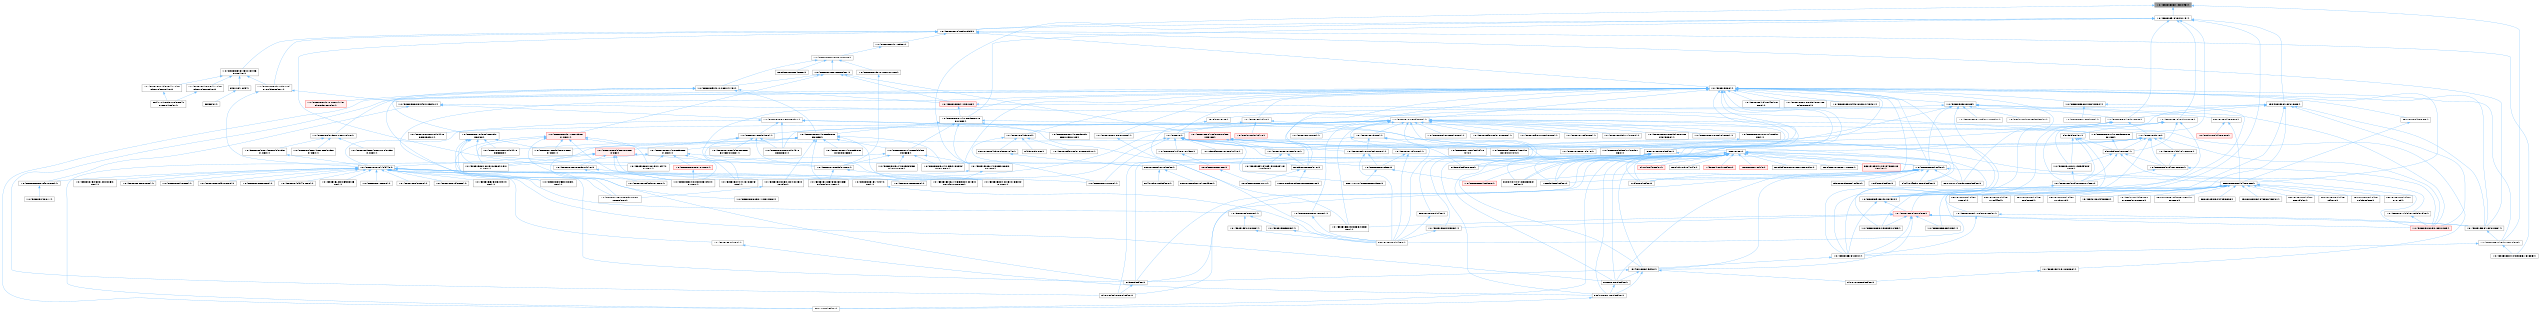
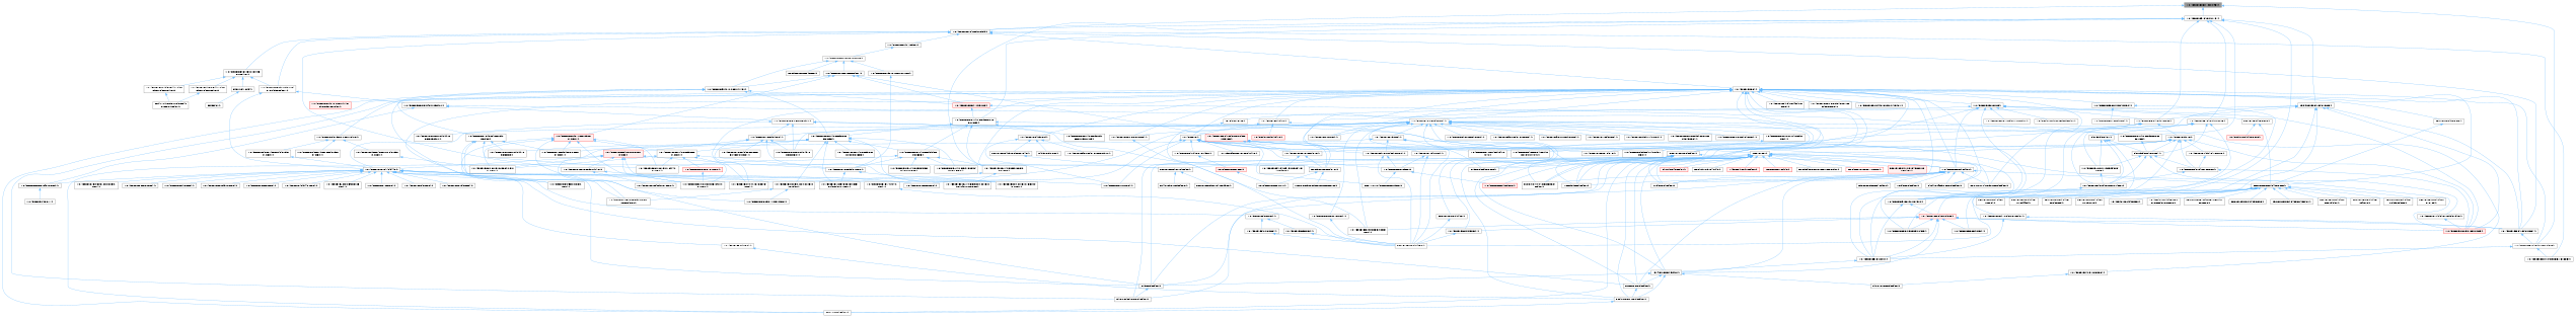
  digraph {
    node [color=grey40 fillcolor=white fontname=Helvetica fontsize=10 shape=box style=filled]
    edge [color=steelblue1 dir=back fontname=Helvetica fontsize=10 labelfontname=Helvetica labelfontsize=10 style=solid]
    n1 [color=gray40 fillcolor=grey60 fontcolor=black height=0.2 label="MovieSceneTrackIdentifier.h" width=0.4]
    n2 [height=0.2 label="MovieSceneEvaluationField.h" width=0.4]
    n3 [height=0.2 label="MovieSceneEvaluationTemplate.h" width=0.4]
    n4 [height=0.2 label="MovieSceneEvaluationKey.h" width=0.4]
    n5 [height=0.2 label="MovieSceneChannelOverride\lContainer.h" width=0.4]
    n6 [height=0.2 label="MovieSceneSectionChannel\lOverrideRegistry.h" width=0.4]
    n7 [height=0.2 label="MovieSceneInterrogationLinker.h" width=0.4]
    n8 [height=0.2 label="MovieSceneCompiledDataManager.h" width=0.4]
    n9 [height=0.2 label="MovieSceneEntityLedger.h" width=0.4]
    n10 [height=0.2 label="MovieSceneEvaluationTrack.h" width=0.4]
    n11 [height=0.2 label="MovieSceneTrack.h" width=0.4]
    n12 [height=0.2 label="MovieSceneEvaluation.h" width=0.4]
    n13 [height=0.2 label="MovieScenePreAnimatedProperty\lStorage.h" width=0.4]
    n14 [height=0.2 label="MovieScenePreAnimatedCapture\lSource.h" width=0.4]
    n15 [height=0.2 label="MovieScenePreAnimatedCapture\lSources.h" width=0.4]
    n16 [height=0.2 label="MovieSceneExecutionTokens.h" width=0.4]
    n17 [height=0.2 label="MovieSceneEvaluationState.h" width=0.4]
    n18 [height=0.2 label="MovieSceneEvaluationScope.h" width=0.4]
    n19 [height=0.2 label="PersistentEvaluationData.h" width=0.4]
    n20 [height=0.2 label="ChannelModel.h" width=0.4]
    n21 [height=0.2 label="MovieSceneDoublePerlinNoise\lChannelContainer.h" width=0.4]
    n22 [height=0.2 label="MovieSceneFloatPerlinNoise\lChannelContainer.h" width=0.4]
    n23 [height=0.2 label="MovieScene3DTransformSection.h" width=0.4]
    n24 [height=0.2 label="MovieSceneLevelVisibility.h" width=0.4]
    n25 [height=0.2 label="MovieScenePredictionSystem.h" width=0.4]
    n26 [height=0.2 label="MovieScenePropertyComponent\lHandler.h" width=0.4]
    n27 [height=0.2 label="MovieSceneSequenceInstance.h" width=0.4]
    n28 [height=0.2 label="ISequencerTrackEditor.h" width=0.4]
    n29 [height=0.2 label="AudioTrackEditor.h" width=0.4]
    n30 [height=0.2 label="SpawnTrackEditor.h" width=0.4]
    n31 [height=0.2 label="CinematicShotTrackEditor.h" width=0.4]
    n32 [height=0.2 label="CustomPrimitiveDataTrack\lEditor.h" width=0.4]
    n33 [height=0.2 label="MaterialTrackEditor.h" width=0.4]
    n34 [height=0.2 label="MovieSceneTrackEditor.h" width=0.4]
    n35 [height=0.2 label="SubTrackEditor.h" width=0.4]
    n36 [height=0.2 label="BindingLifetimeTrackEditor.h" width=0.4]
    n37 [height=0.2 label="CommonAnimationTrackEditor.h" width=0.4]
    n38 [height=0.2 label="KeyframeTrackEditor.h" width=0.4]
    n39 [height=0.2 label="PropertyTrackEditor.h" width=0.4]
    n40 [height=0.2 label="SequencerTrackFilterBase.h" width=0.4]
    n41 [height=0.2 label="MovieScenePrimitiveMaterial\lTrack.h" width=0.4]
    n42 [height=0.2 label="MovieSceneEnumTrack.h" width=0.4]
    n43 [height=0.2 label="MovieSceneObjectProperty\lTrack.h" width=0.4]
    n44 [height=0.2 label="MovieScene.h" width=0.4]
    n45 [height=0.2 label="MovieScene3DConstraintTrack.h" width=0.4]
    n46 [height=0.2 label="MovieSceneBinding.h" width=0.4]
    n47 [height=0.2 label="MovieSceneBindingLifetime\lTrack.h" width=0.4]
    n48 [height=0.2 label="MovieSceneCVarTrack.h" width=0.4]
    n49 [height=0.2 label="MovieSceneCameraCutTrack.h" width=0.4]
    n50 [height=0.2 label="MovieSceneCameraShakeSource\lTriggerTrack.h" width=0.4]
    n51 [height=0.2 label="MovieSceneCinematicShotTrack.h" width=0.4]
    n52 [height=0.2 label="MovieSceneClipboard.h" width=0.4]
    n53 [height=0.2 label="MovieSceneConditionCustomization.h" width=0.4]
    n54 [height=0.2 label="MovieSceneNameableTrack.h" width=0.4]
    n55 [height=0.2 label="MovieSceneSequence.h" width=0.4]
    n56 [height=0.2 label="SequencerFilterData.h" width=0.4]
    n57 [height=0.2 label="Selection.h" width=0.4]
    n58 [height=0.2 label="PerlinNoiseChannelDetails\lCustomization.h" width=0.4]
    n59 [height=0.2 label="MovieScene3DTransformTrack.h" width=0.4]
    n60 [height=0.2 label="MovieSceneParameterSection.h" width=0.4]
    n61 [height=0.2 label="MovieSceneActorReference\lTrack.h" width=0.4]
    n62 [height=0.2 label="MovieSceneBoolTrack.h" width=0.4]
    n63 [height=0.2 label="MovieSceneByteTrack.h" width=0.4]
    n64 [height=0.2 label="MovieSceneColorTrack.h" width=0.4]
    n65 [height=0.2 label="MovieSceneDoubleTrack.h" width=0.4]
-   n66 [height=0.2 label="MovieSceneEulerTransform\lTrack.h" width=0.4]
    n67 [height=0.2 label="MovieSceneFloatTrack.h" width=0.4]
    n68 [height=0.2 label="MovieSceneIntegerTrack.h" width=0.4]
    n69 [height=0.2 label="MovieSceneLevelVisibility\lTrack.h" width=0.4]
    n70 [height=0.2 label="MovieSceneMediaPlayerProperty\lTrack.h" width=0.4]
    n71 [height=0.2 label="MovieSceneRotatorTrack.h" width=0.4]
    n72 [height=0.2 label="MovieSceneStringTrack.h" width=0.4]
    n73 [height=0.2 label="MovieSceneTransformTrack.h" width=0.4]
    n74 [height=0.2 label="MovieSceneVectorTrack.h" width=0.4]
    n75 [height=0.2 label="MovieSceneVisibilityTrack.h" width=0.4]
    n76 [height=0.2 label="BoolPropertyTrackEditor.h" width=0.4]
    n77 [height=0.2 label="MovieSceneHitProxy.h" width=0.4]
    n78 [height=0.2 label="MovieSceneCustomPrimitive\lDataSection.h" width=0.4]
    n79 [height=0.2 label="MovieSceneCustomPrimitive\lDataTrack.h" width=0.4]
    n80 [height=0.2 label="MovieSceneMaterialTrack.h" width=0.4]
    n81 [height=0.2 label="MovieSceneParameterTemplate.h" width=0.4]
    n82 [height=0.2 label="MovieSceneParticleParameter\lTrack.h" width=0.4]
    n83 [height=0.2 label="ChaosCacheTrackEditor.h" width=0.4]
    n84 [height=0.2 label="MediaTrackEditor.h" width=0.4]
    n85 [height=0.2 label="TimeWarpTrackEditor.h" width=0.4]
    n86 [height=0.2 label="NavigationToolFilterBar.h" width=0.4]
    n87 [height=0.2 label="NavigationToolFilterText\lExpressionContext.h" width=0.4]
    n88 [height=0.2 label="SequencerTextFilterExpression\lContext.h" width=0.4]
    n89 [height=0.2 label="SequencerTrackFilterBase.h" width=0.4]
    n90 [height=0.2 label="SequencerTrackFilterCollection.h" width=0.4]
    n91 [height=0.2 label="SequencerTrackFilter\l_Condition.h" width=0.4]
    n92 [height=0.2 label="SequencerTrackFilter\l_Group.h" width=0.4]
    n93 [height=0.2 label="SequencerTrackFilter\l_HideIsolate.h" width=0.4]
    n94 [height=0.2 label="SequencerTrackFilter\l_Keyed.h" width=0.4]
    n95 [height=0.2 label="SequencerTrackFilter\l_Level.h" width=0.4]
    n96 [height=0.2 label="SequencerTrackFilter\l_Modified.h" width=0.4]
    n97 [height=0.2 label="SequencerTrackFilter\l_Selected.h" width=0.4]
    n98 [height=0.2 label="SequencerTrackFilter\l_Unbound.h" width=0.4]
    n99 [height=0.2 label="SequencerTrackFilters.h" width=0.4]
    n100 [height=0.2 label="MovieSceneComponentMaterial\lSystem.h" width=0.4]
    n101 [height=0.2 label="MovieSceneMaterialParameter\lCollectionTrack.h" width=0.4]
-   n102 [color=red fillcolor="#FFF0F0" height=0.2 label="MovieSceneParticleParameter\lTypes.h" width=0.4]
+   n102 [color=red fillcolor="#FFF0F0" height=0.2 label="MovieSceneTracksComponent\lTypes.h" width=0.4]
    n103 [height=0.2 label="MovieSceneComponentAttachment\lSystem.h" width=0.4]
    n104 [height=0.2 label="MovieSceneComponentTransform\lSystem.h" width=0.4]
    n105 [height=0.2 label="MovieSceneMaterialSystem.h" width=0.4]
    n106 [height=0.2 label="MovieScenePreAnimatedComponent\lTransformStorage.h" width=0.4]
    n107 [height=0.2 label="MovieSceneMaterialParameter\lCollectionSystem.h" width=0.4]
    n108 [height=0.2 label="MovieSceneInterrogatedProperty\lInstantiator.h" width=0.4]
    n109 [height=0.2 label="MovieScenePropertyInstantiator.h" width=0.4]
    n110 [height=0.2 label="MovieSceneFadeTrack.h" width=0.4]
    n111 [height=0.2 label="MovieSceneSlomoTrack.h" width=0.4]
    n112 [height=0.2 label="LevelSequenceDirector.h" width=0.4]
    n113 [height=0.2 label="MovieSceneEntitySystemLinker.h" width=0.4]
    n114 [height=0.2 label="MovieSceneEntitySystemRunner.h" width=0.4]
    n115 [height=0.2 label="MovieSceneInstanceRegistry.h" width=0.4]
    n116 [height=0.2 label="MovieSceneBlenderSystemHelper.h" width=0.4]
    n117 [color=red fillcolor="#FFF0F0" height=0.2 label="MovieSceneEntitySystemLinker\lSharedExtension.h" width=0.4]
    n118 [height=0.2 label="MovieSceneOverlappingEntity\lTracker.h" width=0.4]
    n119 [height=0.2 label="MovieScenePreAnimatedState\lStorage.h" width=0.4]
    n120 [color=red fillcolor="#FFF0F0" height=0.2 label="MovieSceneTrackInstance.h" width=0.4]
    n121 [color=red fillcolor="#FFF0F0" height=0.2 label="MovieSceneEntityInstantiator\lSystem.h" width=0.4]
    n122 [color=red fillcolor="#FFF0F0" height=0.2 label="MovieSceneEvaluationTemplate\lInstance.h" width=0.4]
    n123 [height=0.2 label="MovieScenePiecewiseBoolBlender\lSystem.h" width=0.4]
    n124 [height=0.2 label="MovieScenePiecewiseByteBlender\lSystem.h" width=0.4]
    n125 [height=0.2 label="MovieScenePiecewiseEnumBlender\lSystem.h" width=0.4]
    n126 [height=0.2 label="MovieSceneComponentMobility\lSystem.h" width=0.4]
    n127 [height=0.2 label="MovieSceneCustomPrimitive\lSelected.h" width=0.4]
    n128 [height=0.2 label="MovieSceneMaterialParameter\lSystem.h" width=0.4]
    n129 [height=0.2 label="MovieScenePreAnimatedMaterial\lParameters.h" width=0.4]
    n130 [height=0.2 label="MovieScenePreAnimatedObject\lStorage.h" width=0.4]
    n131 [height=0.2 label="MovieScenePreAnimatedRoot\lTokenStorage.h" width=0.4]
    n132 [height=0.2 label="MovieScenePreAnimatedState\lSystem.h" width=0.4]
    n133 [height=0.2 label="MovieScenePreAnimatedObject\lTokenStorage.h" width=0.4]
    n134 [color=red fillcolor="#FFF0F0" height=0.2 label="MovieScenePropertySystem.h" width=0.4]
    n135 [height=0.2 label="BlendableTokenStack.h" width=0.4]
    n136 [height=0.2 label="MovieScenePreAnimatedEntity\lCaptureSource.h" width=0.4]
    n137 [height=0.2 label="MovieSceneAccumulatedBlend\lState.h" width=0.4]
    n138 [height=0.2 label="MovieSceneBlendingAccumulator.h" width=0.4]
    n139 [height=0.2 label="MovieSceneBlendingActuator.h" width=0.4]
    n140 [height=0.2 label="MovieSceneMultiChannelBlending.h" width=0.4]
    n141 [color=red fillcolor="#FFF0F0" height=0.2 label="MovieScenePropertyTemplate.h" width=0.4]
    n142 [color=red fillcolor="#FFF0F0" height=0.2 label="MovieSceneEvalTemplate.h" width=0.4]
    n143 [height=0.2 label="MovieScene3DPathTrack.h" width=0.4]
    n144 [height=0.2 label="MovieSceneParticleTrack.h" width=0.4]
    n145 [height=0.2 label="LevelSequencePlayer.h" width=0.4]
    n146 [height=0.2 label="MovieSceneLegacyPlayer.h" width=0.4]
    n147 [height=0.2 label="MovieSceneSequencePlayer.h" width=0.4]
    n148 [height=0.2 label="AutomatedLevelSequenceCapture.h" width=0.4]
    n149 [height=0.2 label="LevelSequenceBurnIn.h" width=0.4]
    n150 [height=0.2 label="MovieSceneBindingEventReceiver\lInterface.h" width=0.4]
    n151 [height=0.2 label="FCPXMLMovieSceneTranslator.h" width=0.4]
    n152 [height=0.2 label="K2Node_GetSequenceBinding.h" width=0.4]
    n153 [height=0.2 label="MovieSceneBindingOverrides.h" width=0.4]
    n154 [height=0.2 label="MovieSceneDirectorBlueprint\lConditionUtils.h" width=0.4]
    n155 [height=0.2 label="MovieSceneDynamicBinding\lUtils.h" width=0.4]
    n156 [height=0.2 label="MovieSceneTranslator.h" width=0.4]
    n157 [height=0.2 label="SubTrackEditorBase.h" width=0.4]
    n158 [height=0.2 label="MovieScene3DAttachTrack.h" width=0.4]
    n159 [height=0.2 label="ISequencer.h" width=0.4]
    n160 [color=red fillcolor="#FFF0F0" height=0.2 label="NavigationToolBinding.h" width=0.4]
    n161 [height=0.2 label="SequencerChannelTraits.h" width=0.4]
    n162 [height=0.2 label="ClipboardTypes.h" width=0.4]
    n163 [height=0.2 label="MovieSceneGameplayCueSections.h" width=0.4]
    n164 [height=0.2 label="SequencerClipboardReconciler.h" width=0.4]
    n165 [height=0.2 label="MovieSceneAudioTrack.h" width=0.4]
    n166 [height=0.2 label="MovieSceneCameraShakeSource\lShakeTrack.h" width=0.4]
    n167 [height=0.2 label="MovieSceneCameraShakeTrack.h" width=0.4]
    n168 [height=0.2 label="MovieSceneChaosCacheTrack.h" width=0.4]
    n169 [height=0.2 label="MovieSceneCommonAnimation\lTrack.h" width=0.4]
    n170 [height=0.2 label="MovieSceneSkeletalAnimation\lTrack.h" width=0.4]
    n171 [height=0.2 label="MovieSceneDataLayerTrack.h" width=0.4]
    n172 [height=0.2 label="SequencerTrackFilter.h" width=0.4]
    n173 [height=0.2 label="MovieSceneGameplayCueTrack.h" width=0.4]
    n174 [height=0.2 label="MovieSceneGroomCacheTrack.h" width=0.4]
    n175 [height=0.2 label="MovieSceneMediaTrack.h" width=0.4]
    n176 [height=0.2 label="MovieSceneStitchAnimTrack.h" width=0.4]
    n177 [height=0.2 label="MovieSceneSubTrack.h" width=0.4]
    n178 [height=0.2 label="MovieSceneTimeWarpTrack.h" width=0.4]
    n179 [height=0.2 label="LevelSequence.h" width=0.4]
    n180 [height=0.2 label="MovieSceneSpawnableAnnotation.h" width=0.4]
    n181 [height=0.2 label="NavigationToolScopedSelection.h" width=0.4]
    n182 [height=0.2 label="SequencerFilterBase.h" width=0.4]
    n183 [color=red fillcolor="#FFF0F0" height=0.2 label="LevelSequenceActor.h" width=0.4]
    n184 [color=red fillcolor="#FFF0F0" height=0.2 label="MovieSceneToolHelpers.h" width=0.4]
    n185 [color=red fillcolor="#FFF0F0" height=0.2 label="ISequencerModule.h" width=0.4]
    n186 [height=0.2 label="LevelEditorSequencerIntegration.h" width=0.4]
-   n187 [height=0.2 label="LevelSequenceFBXInterop.h" width=0.4]
+   n187 [color=red height=0.2 label="LevelSequenceFBXInterop.h" width=0.4]
    n188 [color=red fillcolor="#FFF0F0" height=0.2 label="SequencerThumbnailCapture\lSettings.h" width=0.4]
    n189 [color=red fillcolor="#FFF0F0" height=0.2 label="ThumbnailSection.h" width=0.4]
    n190 [height=0.2 label="TrackThumbnailUtils.h" width=0.4]
    n191 [color=red fillcolor="#FFF0F0" height=0.2 label="WidgetBlueprintEditor.h" width=0.4]
    n192 [height=0.2 label="BuiltInChannelEditors.h" width=0.4]
    n193 [height=0.2 label="SequencerChannelInterface.h" width=0.4]
    n194 [height=0.2 label="IMovieScenePlayer.h" width=0.4]
    n195 [color=red fillcolor="#FFF0F0" height=0.2 label="NavigationToolFilterBase.h" width=0.4]
    n196 [height=0.2 label="MovieSceneInitialValueStore.h" width=0.4]
    n197 [height=0.2 label="BlendableToken.h" width=0.4]
    n198 [height=0.2 label="MovieSceneTrackImplementation.h" width=0.4]
    n1 -> n2
    n1 -> n3
    n1 -> n4
    n2 -> n5
    n2 -> n6
    n2 -> n7
    n2 -> n8
    n2 -> n9
    n2 -> n10
    n2 -> n11
    n3 -> n8
    n3 -> n12
    n4 -> n2
    n4 -> n13
    n4 -> n14
    n4 -> n15
    n4 -> n16
    n4 -> n17
    n4 -> n18
    n4 -> n19
    n5 -> n6
    n5 -> n20
    n5 -> n21
    n5 -> n22
    n6 -> n23
    n6 -> n24
    n7 -> n25
    n7 -> n26
    n9 -> n27
    n10 -> n3
    n11 -> n3
    n11 -> n10
    n11 -> n28
    n11 -> n29
    n11 -> n30
    n11 -> n31
    n11 -> n32
    n11 -> n33
    n11 -> n34
    n11 -> n35
    n11 -> n36
    n11 -> n37
    n11 -> n38
    n11 -> n39
    n11 -> n40
    n11 -> n41
    n11 -> n42
    n11 -> n43
    n11 -> n44
    n11 -> n45
    n11 -> n46
    n11 -> n47
    n11 -> n48
    n11 -> n49
    n11 -> n50
    n11 -> n51
    n11 -> n52
    n11 -> n53
    n11 -> n54
    n11 -> n55
    n11 -> n56
    n12 -> n38
    n13 -> n26
    n13 -> n106
    n14 -> n135
    n15 -> n13
    n15 -> n14
    n15 -> n119
    n15 -> n130
    n15 -> n136
    n16 -> n12
    n16 -> n142
    n17 -> n12
    n17 -> n154
    n17 -> n155
    n17 -> n194
    n18 -> n16
    n18 -> n135
    n18 -> n137
    n18 -> n138
    n18 -> n197
    n19 -> n10
    n19 -> n16
    n19 -> n17
    n19 -> n141
    n19 -> n142
    n19 -> n145
    n19 -> n198
    n20 -> n57
    n21 -> n58
    n22 -> n58
    n23 -> n28
    n23 -> n59
    n23 -> n60
    n24 -> n39
    n24 -> n41
    n24 -> n42
    n24 -> n43
    n24 -> n59
    n24 -> n61
    n24 -> n62
    n24 -> n63
    n24 -> n64
    n24 -> n65
-   n24 -> n66
    n24 -> n67
    n24 -> n68
    n24 -> n69
    n24 -> n70
    n24 -> n71
    n24 -> n72
    n24 -> n73
    n24 -> n74
    n24 -> n75
    n26 -> n108
+   n26 -> n109
    n27 -> n112
    n27 -> n113
    n27 -> n114
    n27 -> n115
    n28 -> n29
    n28 -> n30
    n28 -> n31
    n28 -> n32
    n28 -> n33
    n28 -> n34
    n28 -> n35
    n28 -> n76
    n34 -> n29
    n34 -> n32
    n34 -> n33
    n34 -> n35
    n34 -> n36
    n34 -> n37
    n34 -> n38
    n34 -> n39
    n34 -> n40
    n34 -> n83
    n34 -> n84
    n35 -> n31
    n38 -> n35
    n38 -> n39
    n38 -> n76
    n38 -> n85
    n39 -> n76
    n40 -> n86
    n40 -> n87
    n40 -> n88
    n40 -> n89
    n40 -> n90
    n40 -> n91
    n40 -> n92
    n40 -> n93
    n40 -> n94
    n40 -> n95
    n40 -> n96
    n40 -> n97
    n40 -> n98
    n40 -> n99
    n44 -> n42
    n44 -> n68
    n44 -> n147
    n44 -> n151
    n44 -> n152
    n44 -> n153
    n44 -> n154
    n44 -> n155
    n44 -> n156
    n44 -> n157
    n45 -> n143
    n45 -> n158
    n46 -> n44
    n46 -> n159
    n46 -> n160
    n49 -> n99
    n51 -> n99
    n51 -> n156
    n52 -> n161
    n52 -> n162
    n52 -> n163
    n52 -> n164
    n54 -> n24
    n54 -> n48
    n54 -> n49
    n54 -> n69
    n54 -> n79
    n54 -> n80
    n54 -> n82
    n54 -> n144
    n54 -> n165
    n54 -> n166
    n54 -> n167
    n54 -> n168
    n54 -> n169
    n54 -> n170
    n54 -> n171
    n54 -> n172
    n54 -> n173
    n54 -> n174
    n54 -> n175
    n54 -> n176
    n54 -> n177
    n54 -> n178
    n55 -> n12
    n55 -> n17
    n55 -> n34
    n55 -> n141
    n55 -> n157
    n55 -> n179
    n55 -> n180
    n55 -> n181
    n55 -> n182
    n56 -> n40
    n59 -> n77
    n60 -> n78
    n60 -> n79
    n60 -> n80
    n60 -> n81
    n60 -> n82
    n62 -> n76
    n67 -> n110
    n67 -> n111
    n69 -> n99
    n76 -> n30
    n80 -> n41
    n80 -> n79
    n80 -> n100
    n80 -> n101
    n80 -> n102
    n102 -> n7
    n102 -> n24
    n102 -> n103
    n102 -> n104
    n102 -> n105
    n102 -> n106
    n105 -> n100
    n105 -> n107
    n110 -> n99
    n111 -> n99
    n113 -> n116
    n113 -> n117
    n113 -> n118
    n113 -> n119
    n113 -> n120
    n114 -> n105
    n115 -> n113
    n115 -> n120
    n115 -> n121
    n115 -> n122
    n116 -> n123
    n116 -> n124
    n116 -> n125
-   n118 -> n103
+   n125 -> n103
    n118 -> n104
    n118 -> n108
    n118 -> n126
    n118 -> n127
    n118 -> n128
    n119 -> n26
    n119 -> n100
    n119 -> n107
    n119 -> n127
    n119 -> n128
    n119 -> n129
    n119 -> n130
    n119 -> n131
    n119 -> n132
    n120 -> n14
    n120 -> n15
    n121 -> n103
    n121 -> n104
    n121 -> n108
    n121 -> n109
    n121 -> n126
    n121 -> n128
    n121 -> n132
    n122 -> n12
    n122 -> n141
    n122 -> n145
    n122 -> n146
    n122 -> n147
    n123 -> n24
    n130 -> n13
    n130 -> n105
    n130 -> n126
    n130 -> n129
    n130 -> n133
    n132 -> n103
    n132 -> n104
    n132 -> n105
    n132 -> n126
    n132 -> n134
    n134 -> n104
    n135 -> n137
    n135 -> n138
    n135 -> n139
    n135 -> n140
    n137 -> n138
    n138 -> n16
    n139 -> n138
    n139 -> n141
    n140 -> n141
    n142 -> n10
    n142 -> n12
    n142 -> n38
    n142 -> n81
    n142 -> n82
    n142 -> n141
    n142 -> n143
    n142 -> n144
    n144 -> n99
    n145 -> n148
    n145 -> n149
    n147 -> n145
    n147 -> n150
    n153 -> n183
    n156 -> n151
    n156 -> n184
    n159 -> n29
    n159 -> n30
    n159 -> n31
    n159 -> n32
    n159 -> n33
    n159 -> n34
    n159 -> n35
    n159 -> n36
    n159 -> n37
    n159 -> n38
    n159 -> n39
    n159 -> n76
    n159 -> n157
    n159 -> n161
    n159 -> n184
    n159 -> n185
    n159 -> n186
    n159 -> n187
    n159 -> n188
    n159 -> n189
    n159 -> n190
    n159 -> n191
    n161 -> n192
    n161 -> n193
    n164 -> n161
    n165 -> n99
    n165 -> n156
    n169 -> n170
    n171 -> n99
    n172 -> n99
    n177 -> n35
    n177 -> n51
    n177 -> n99
    n177 -> n157
    n178 -> n85
    n179 -> n145
    n182 -> n40
    n182 -> n195
    n183 -> n149
    n194 -> n81
    n194 -> n135
    n194 -> n139
    n194 -> n141
    n194 -> n146
    n194 -> n147
    n194 -> n159
    n194 -> n196
    n196 -> n139
    n197 -> n16
    n197 -> n135
    n197 -> n137
    n197 -> n138
    n198 -> n10
    n198 -> n12
  }
